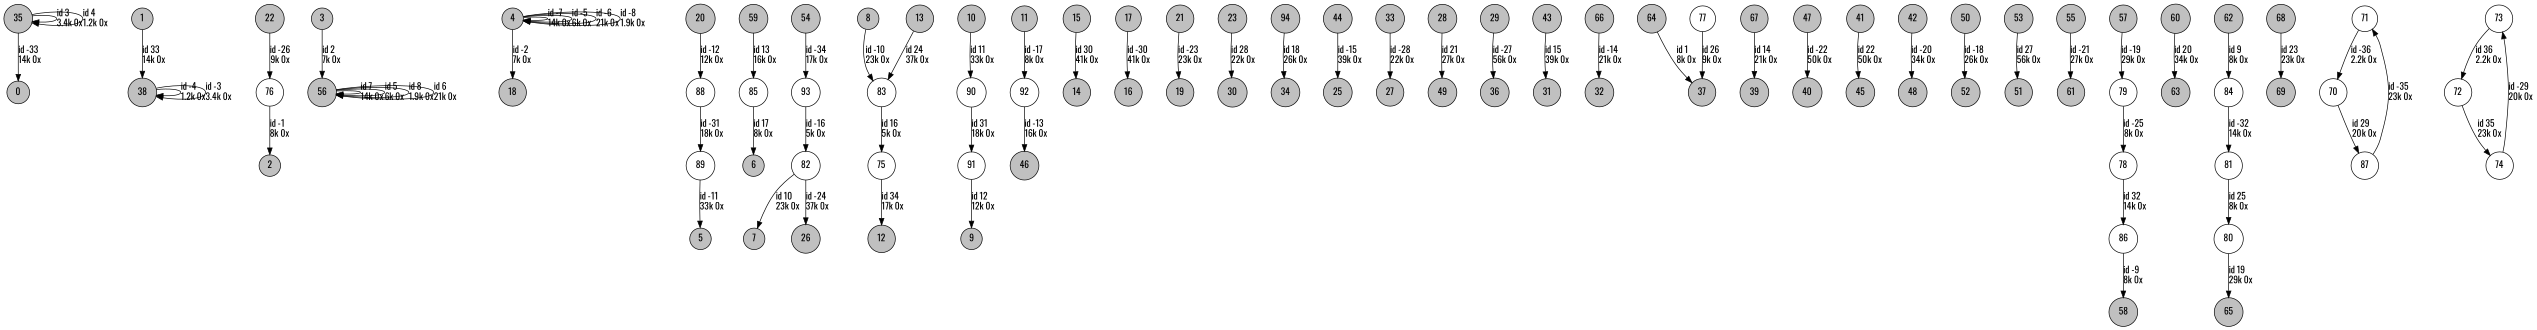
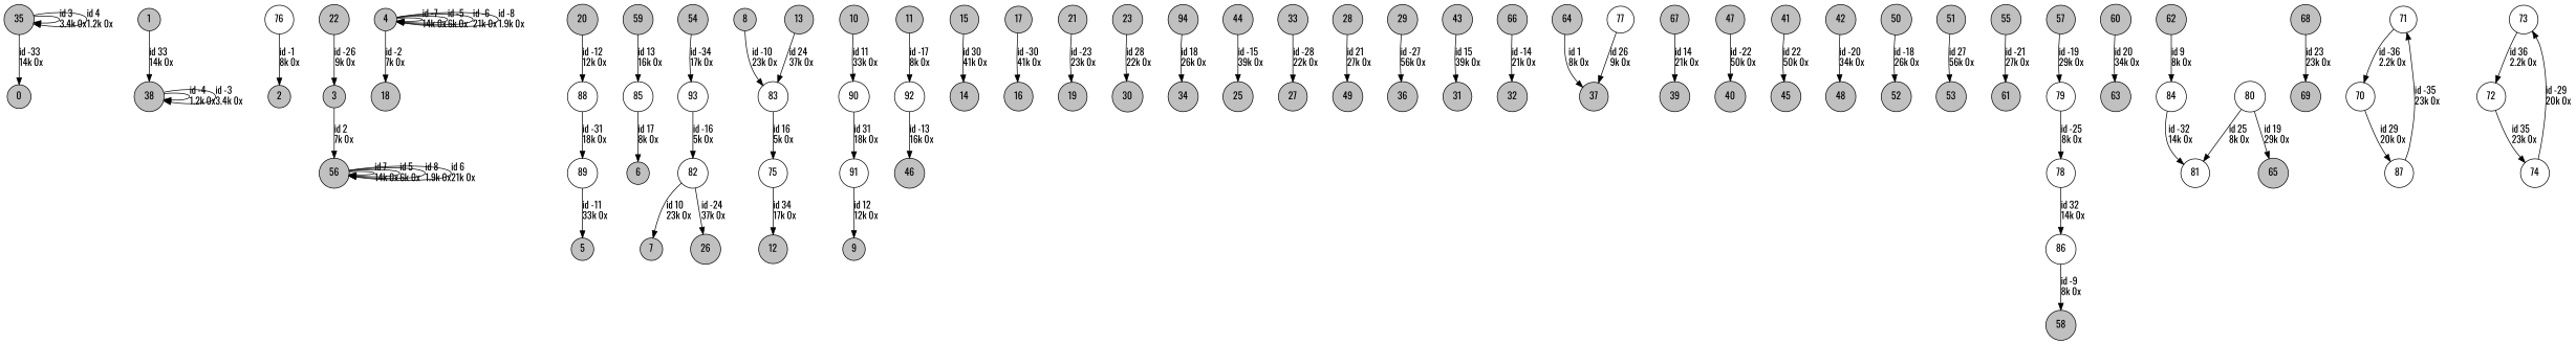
  digraph {
    fontname=Oswald
    nodesep=0.5
    node [fillcolor=grey fontname=Oswald shape=circle style=filled]
    edge [color=black fontname=Oswald]
    0 [height=0.3]
    1 [height=0.3]
    38 [height=0.3]
    2 [height=0.3]
    3 [height=0.3]
    56 [height=0.3]
    4 [height=0.3]
    18 [height=0.3]
    5 [height=0.3]
    6 [height=0.3]
    7 [height=0.3]
    8 [height=0.3]
    83 [height=0.3 fillcolor="" style=""]
    75 [height=0.3 fillcolor="" style=""]
    9 [height=0.3]
    10 [height=0.3]
    90 [height=0.3 fillcolor="" style=""]
    91 [height=0.3 fillcolor="" style=""]
    11 [height=0.3]
    92 [height=0.3 fillcolor="" style=""]
    46 [height=0.3]
    12 [height=0.3]
    13 [height=0.3]
    14 [height=0.3]
    15 [height=0.3]
    16 [height=0.3]
    17 [height=0.3]
    19 [height=0.3]
    20 [height=0.3]
    88 [height=0.3 fillcolor="" style=""]
    89 [height=0.3 fillcolor="" style=""]
    21 [height=0.3]
    22 [height=0.3]
    76 [height=0.3 fillcolor="" style=""]
    23 [height=0.3]
    30 [height=0.3]
    n37 [height=0.3 label=94]
    34 [height=0.3]
    25 [height=0.3]
    26 [height=0.3]
    27 [height=0.3]
    28 [height=0.3]
    49 [height=0.3]
    29 [height=0.3]
    36 [height=0.3]
    31 [height=0.3]
    32 [height=0.3]
    33 [height=0.3]
    35 [height=0.3]
    37 [height=0.3]
    39 [height=0.3]
    40 [height=0.3]
    41 [height=0.3]
    45 [height=0.3]
    42 [height=0.3]
    48 [height=0.3]
    43 [height=0.3]
    44 [height=0.3]
    47 [height=0.3]
    50 [height=0.3]
    52 [height=0.3]
    51 [height=0.3]
    53 [height=0.3]
    54 [height=0.3]
    93 [height=0.3 fillcolor="" style=""]
    82 [height=0.3 fillcolor="" style=""]
    55 [height=0.3]
    61 [height=0.3]
    57 [height=0.3]
    79 [height=0.3 fillcolor="" style=""]
    78 [height=0.3 fillcolor="" style=""]
    58 [height=0.3]
    59 [height=0.3]
    85 [height=0.3 fillcolor="" style=""]
    60 [height=0.3]
    63 [height=0.3]
    62 [height=0.3]
    84 [height=0.3 fillcolor="" style=""]
    81 [height=0.3 fillcolor="" style=""]
    64 [height=0.3]
    77 [height=0.3 fillcolor="" style=""]
    65 [height=0.3]
    66 [height=0.3]
    67 [height=0.3]
    68 [height=0.3]
    69 [height=0.3]
    71 [height=0.3 fillcolor="" style=""]
    70 [height=0.3 fillcolor="" style=""]
    87 [height=0.3 fillcolor="" style=""]
    73 [height=0.3 fillcolor="" style=""]
    72 [height=0.3 fillcolor="" style=""]
    74 [height=0.3 fillcolor="" style=""]
    86 [height=0.3 fillcolor="" style=""]
    80 [height=0.3 fillcolor="" style=""]
    1 -> 38 [label="id 33\l14k 0x"]
    38 -> 38 [label="id -4\l1.2k 0x"]
    38 -> 38 [label="id -3\l3.4k 0x"]
    3 -> 56 [label="id 2\l7k 0x"]
    56 -> 56 [label="id 7\l14k 0x"]
    56 -> 56 [label="id 5\l6k 0x"]
    56 -> 56 [label="id 8\l1.9k 0x"]
    56 -> 56 [label="id 6\l21k 0x"]
    4 -> 4 [label="id -7\l14k 0x"]
    4 -> 4 [label="id -5\l6k 0x"]
    4 -> 4 [label="id -6\l21k 0x"]
    4 -> 4 [label="id -8\l1.9k 0x"]
    4 -> 18 [label="id -2\l7k 0x"]
    8 -> 83 [label="id -10\l23k 0x"]
    83 -> 75 [label="id 16\l5k 0x"]
    75 -> 12 [label="id 34\l17k 0x"]
    10 -> 90 [label="id 11\l33k 0x"]
    90 -> 91 [label="id 31\l18k 0x"]
    91 -> 9 [label="id 12\l12k 0x"]
    11 -> 92 [label="id -17\l8k 0x"]
    92 -> 46 [label="id -13\l16k 0x"]
    13 -> 83 [label="id 24\l37k 0x"]
    15 -> 14 [label="id 30\l41k 0x"]
    17 -> 16 [label="id -30\l41k 0x"]
    20 -> 88 [label="id -12\l12k 0x"]
    88 -> 89 [label="id -31\l18k 0x"]
    89 -> 5 [label="id -11\l33k 0x"]
    21 -> 19 [label="id -23\l23k 0x"]
-   22 -> 76 [label="id -26\l9k 0x"]
+   22 -> 3 [label="id -26\l9k 0x"]
    76 -> 2 [label="id -1\l8k 0x"]
    23 -> 30 [label="id 28\l22k 0x"]
    n37 -> 34 [label="id 18\l26k 0x"]
    28 -> 49 [label="id 21\l27k 0x"]
    29 -> 36 [label="id -27\l56k 0x"]
    33 -> 27 [label="id -28\l22k 0x"]
    35 -> 0 [label="id -33\l14k 0x"]
    35 -> 35 [label="id 3\l3.4k 0x"]
    35 -> 35 [label="id 4\l1.2k 0x"]
    41 -> 45 [label="id 22\l50k 0x"]
    42 -> 48 [label="id -20\l34k 0x"]
    43 -> 31 [label="id 15\l39k 0x"]
    44 -> 25 [label="id -15\l39k 0x"]
    47 -> 40 [label="id -22\l50k 0x"]
    50 -> 52 [label="id -18\l26k 0x"]
-   53 -> 51 [label="id 27\l56k 0x"]
+   51 -> 53 [label="id 27\l56k 0x"]
    54 -> 93 [label="id -34\l17k 0x"]
    93 -> 82 [label="id -16\l5k 0x"]
    82 -> 7 [label="id 10\l23k 0x"]
    82 -> 26 [label="id -24\l37k 0x"]
    55 -> 61 [label="id -21\l27k 0x"]
    57 -> 79 [label="id -19\l29k 0x"]
    79 -> 78 [label="id -25\l8k 0x"]
    78 -> 86 [label="id 32\l14k 0x"]
    59 -> 85 [label="id 13\l16k 0x"]
    85 -> 6 [label="id 17\l8k 0x"]
    60 -> 63 [label="id 20\l34k 0x"]
    62 -> 84 [label="id 9\l8k 0x"]
    84 -> 81 [label="id -32\l14k 0x"]
-   81 -> 80 [label="id 25\l8k 0x"]
+   80 -> 81 [label="id 25\l8k 0x"]
    64 -> 37 [label="id 1\l8k 0x"]
    77 -> 37 [label="id 26\l9k 0x"]
    66 -> 32 [label="id -14\l21k 0x"]
    67 -> 39 [label="id 14\l21k 0x"]
    68 -> 69 [label="id 23\l23k 0x"]
    71 -> 70 [label="id -36\l2.2k 0x"]
    70 -> 87 [label="id 29\l20k 0x"]
    87 -> 71 [label="id -35\l23k 0x"]
    73 -> 72 [label="id 36\l2.2k 0x"]
    72 -> 74 [label="id 35\l23k 0x"]
    74 -> 73 [label="id -29\l20k 0x"]
    86 -> 58 [label="id -9\l8k 0x"]
    80 -> 65 [label="id 19\l29k 0x"]
  }
